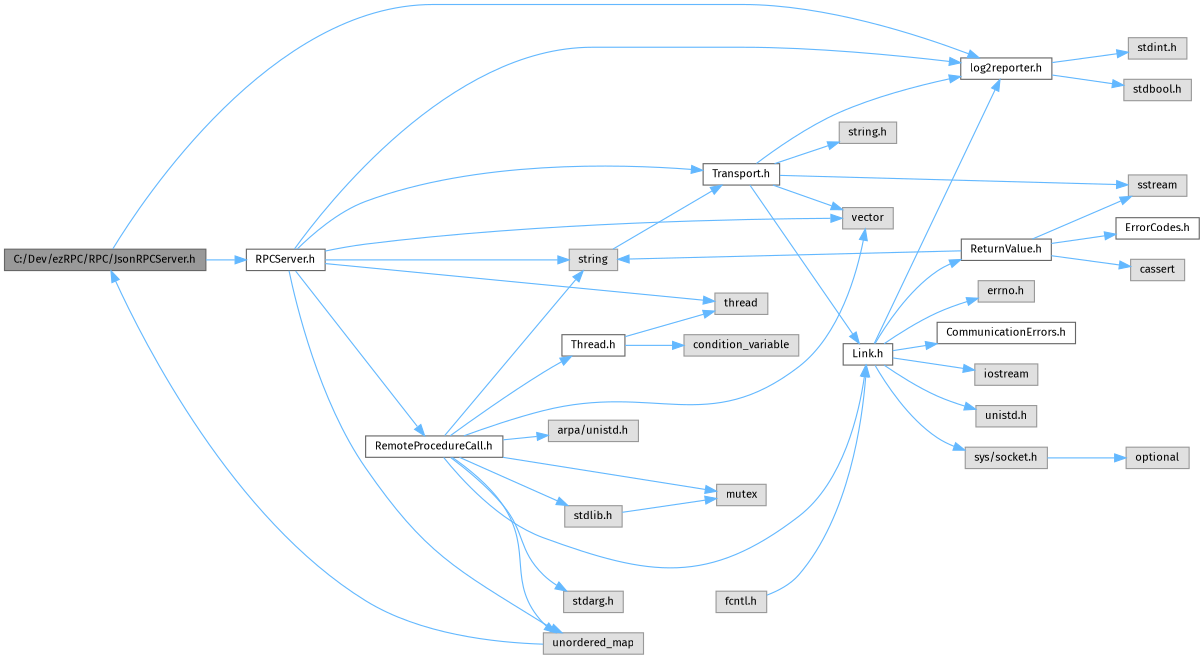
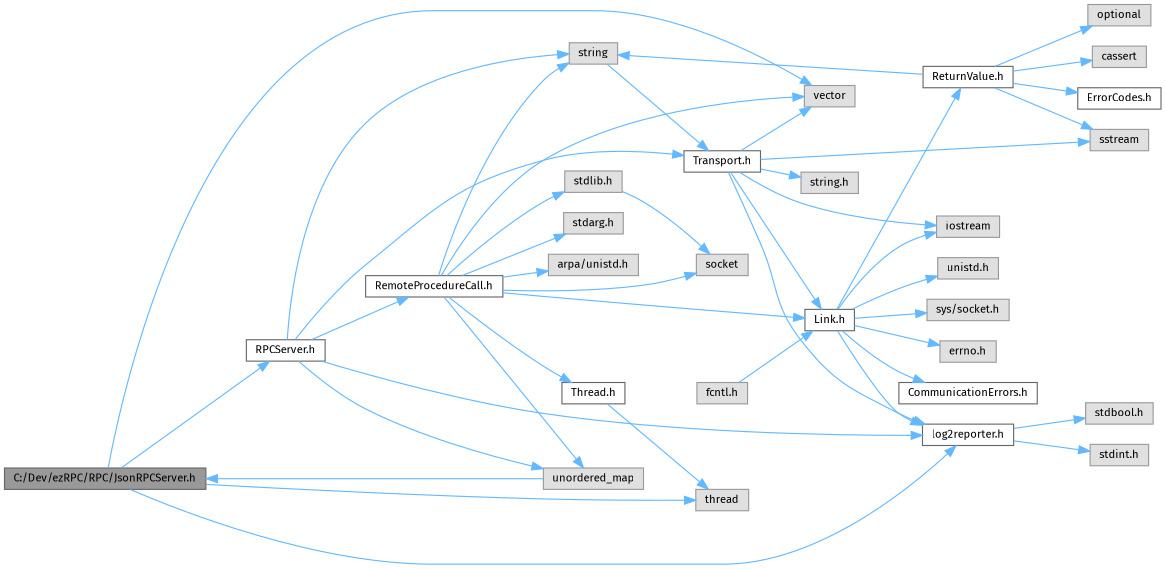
  digraph {
    fontname="Fira Sans"
    rankdir=LR
    node [color=grey60 fillcolor="#E0E0E0" fontname="Fira Sans" fontsize=10 shape=box style=filled]
    edge [color=steelblue1 fontname="Fira Sans" fontsize=10 labelfontname=Helvetica labelfontsize=10 style=solid]
    n1 [color=gray40 fillcolor=grey60 fontcolor=black height=0.2 label="C:/Dev/ezRPC/RPC/JsonRPCServer.h" width=0.4]
    n2 [color=grey40 fillcolor=white height=0.2 label="log2reporter.h" width=0.4]
    n3 [color=grey40 fillcolor=white height=0.2 label="RPCServer.h" width=0.4]
    n4 [height=0.2 label=unordered_map width=0.4]
    n5 [height=0.2 label="stdint.h" width=0.4]
    n6 [height=0.2 label="stdbool.h" width=0.4]
    n7 [height=0.2 label=vector width=0.4]
    n8 [height=0.2 label=string width=0.4]
    n9 [height=0.2 label=thread width=0.4]
    n10 [color=grey40 fillcolor=white height=0.2 label="Transport.h" width=0.4]
    n11 [color=grey40 fillcolor=white height=0.2 label="RemoteProcedureCall.h" width=0.4]
    n12 [height=0.2 label="string.h" width=0.4]
    n13 [height=0.2 label=sstream width=0.4]
    n14 [height=0.2 label=iostream width=0.4]
    n15 [color=grey40 fillcolor=white height=0.2 label="Link.h" width=0.4]
-   n16 [height=0.2 label=mutex width=0.4]
+   n16 [height=0.2 label=socket width=0.4]
    n17 [height=0.2 label="stdarg.h" width=0.4]
    n18 [height=0.2 label="stdlib.h" width=0.4]
    n19 [color=grey40 fillcolor=white height=0.2 label="Thread.h" width=0.4]
    n20 [height=0.2 label="arpa/unistd.h" width=0.4]
    n21 [height=0.2 label="unistd.h" width=0.4]
    n22 [height=0.2 label="sys/socket.h" width=0.4]
    n23 [height=0.2 label="errno.h" width=0.4]
    n24 [color=grey40 fillcolor=white height=0.2 label="ReturnValue.h" width=0.4]
    n25 [color=grey40 fillcolor=white height=0.2 label="CommunicationErrors.h" width=0.4]
    n26 [height=0.2 label="fcntl.h" width=0.4]
    n27 [height=0.2 label=optional width=0.4]
    n28 [height=0.2 label=cassert width=0.4]
    n29 [color=grey40 fillcolor=white height=0.2 label="ErrorCodes.h" width=0.4]
-   n30 [height=0.2 label=condition_variable width=0.4]
    n1 -> n2
    n1 -> n3
    n2 -> n5
    n2 -> n6
    n3 -> n2
    n3 -> n4
-   n3 -> n7
+   n1 -> n7
    n3 -> n8
-   n3 -> n9
+   n1 -> n9
    n3 -> n10
    n3 -> n11
    n4 -> n1
    n8 -> n10
    n10 -> n2
    n10 -> n7
    n10 -> n12
    n10 -> n13
+   n10 -> n14
    n10 -> n15
    n11 -> n4
    n11 -> n7
    n11 -> n8
    n11 -> n15
    n11 -> n16
    n11 -> n17
    n11 -> n18
    n11 -> n19
    n11 -> n20
    n15 -> n2
    n15 -> n14
    n15 -> n21
    n15 -> n22
    n15 -> n23
    n15 -> n24
    n15 -> n25
    n18 -> n16
    n19 -> n9
-   n19 -> n30
    n24 -> n8
    n24 -> n13
-   n22 -> n27
+   n24 -> n27
    n24 -> n28
    n24 -> n29
    n26 -> n15
  }
